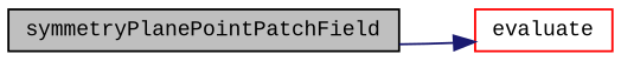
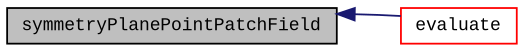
  digraph {
    rankdir=LR
    fontname="Liberation Mono"
    node [fontname="Liberation Mono" fontsize=10 shape=record]
    n1 [color=black fillcolor=grey75 fontcolor=black height=0.2 label=symmetryPlanePointPatchField style=filled width=0.4]
    n2 [color=red height=0.2 label=evaluate width=0.4]
-   n1 -> n2 [color=midnightblue fontname="Liberation Mono" fontsize=10 labelfontname=FreeSans labelfontsize=10 style=solid]
+   n2 -> n1 [color=midnightblue fontname="Liberation Mono" fontsize=10 labelfontname=FreeSans labelfontsize=10 style=solid]
  }
